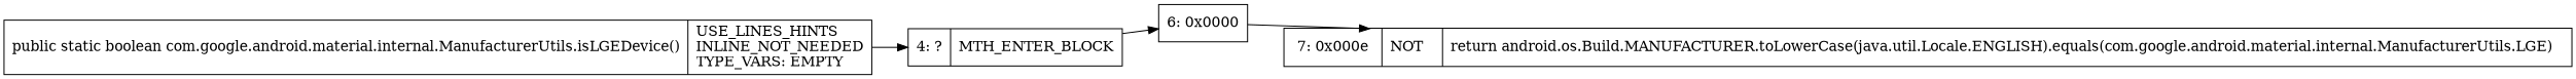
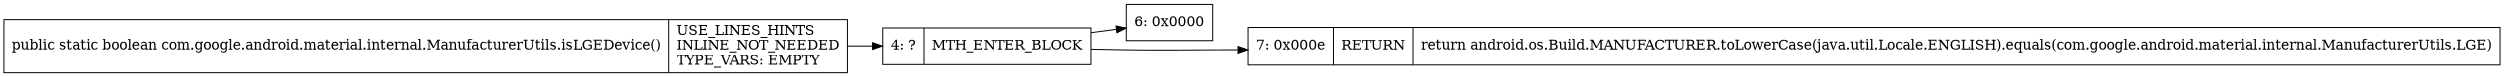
  digraph {
    rankdir=LR
    node [shape=record]
    n1 [label="{4\:\ ?|MTH_ENTER_BLOCK\l}"]
    n2 [label="{6\:\ 0x0000}"]
-   n3 [label="{7\:\ 0x000e|NOT\l|return android.os.Build.MANUFACTURER.toLowerCase(java.util.Locale.ENGLISH).equals(com.google.android.material.internal.ManufacturerUtils.LGE)\l}"]
+   n3 [label="{7\:\ 0x000e|RETURN\l|return android.os.Build.MANUFACTURER.toLowerCase(java.util.Locale.ENGLISH).equals(com.google.android.material.internal.ManufacturerUtils.LGE)\l}"]
    n4 [label="{public static boolean com.google.android.material.internal.ManufacturerUtils.isLGEDevice()  | USE_LINES_HINTS\lINLINE_NOT_NEEDED\lTYPE_VARS: EMPTY\l}"]
    n1 -> n2
-   n2 -> n3
+   n1 -> n3
    n4 -> n1
  }
